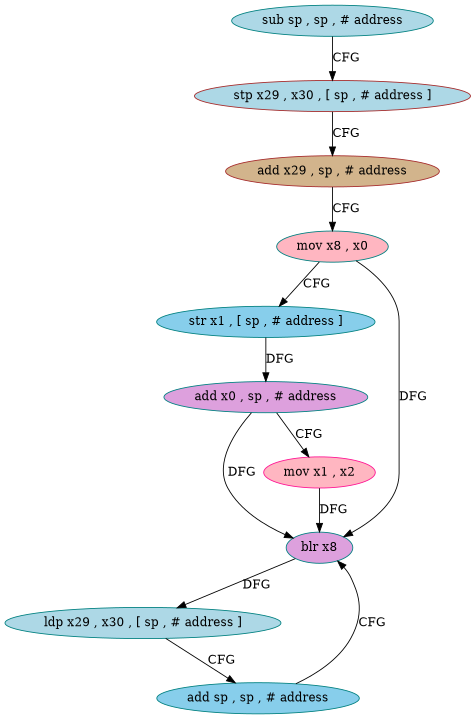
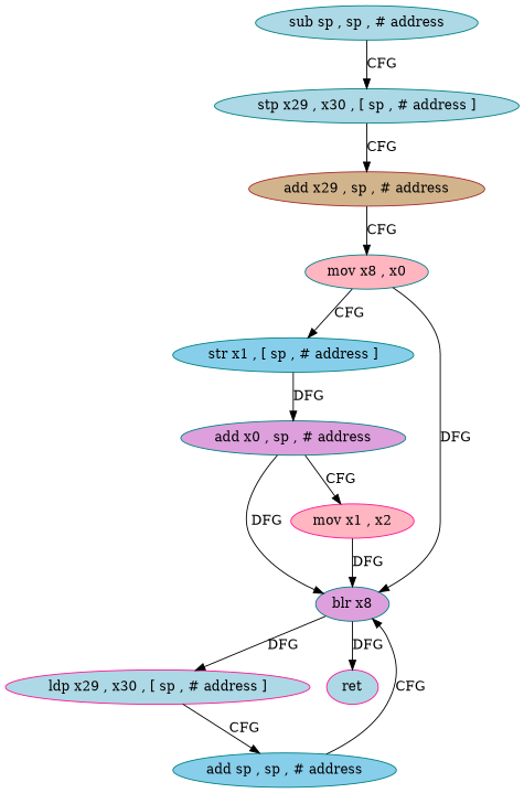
  digraph {
    node [color=teal fillcolor=lightblue style=filled]
    n1 [label="sub sp , sp , # address"]
-   n2 [color=brown label="stp x29 , x30 , [ sp , # address ]"]
+   n2 [label="stp x29 , x30 , [ sp , # address ]"]
    n3 [color=brown fillcolor=tan label="add x29 , sp , # address"]
    n4 [fillcolor=lightpink label="mov x8 , x0"]
    n5 [fillcolor=skyblue label="str x1 , [ sp , # address ]"]
    n6 [fillcolor=plum label="blr x8"]
    n7 [fillcolor=plum label="add x0 , sp , # address"]
-   n8 [label="ldp x29 , x30 , [ sp , # address ]"]
+   n8 [color=deeppink label="ldp x29 , x30 , [ sp , # address ]"]
+   n9 [color=deeppink label=ret]
    n10 [color=deeppink fillcolor=lightpink label="mov x1 , x2"]
    n11 [fillcolor=skyblue label="add sp , sp , # address"]
    n1 -> n2 [label=CFG]
    n2 -> n3 [label=CFG]
    n3 -> n4 [label=CFG]
    n4 -> n5 [label=CFG]
    n4 -> n6 [label=DFG]
    n5 -> n7 [label=DFG]
    n6 -> n8 [label=DFG]
+   n6 -> n9 [label=DFG]
    n7 -> n6 [label=DFG]
    n7 -> n10 [label=CFG]
    n8 -> n11 [label=CFG]
    n10 -> n6 [label=DFG]
    n11 -> n6 [label=CFG]
  }
